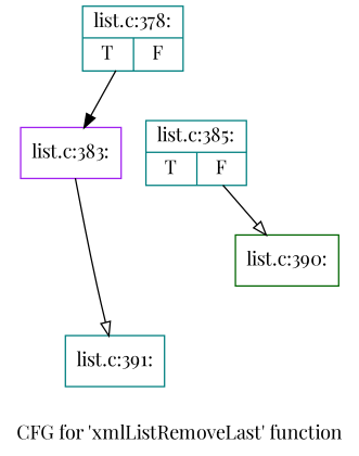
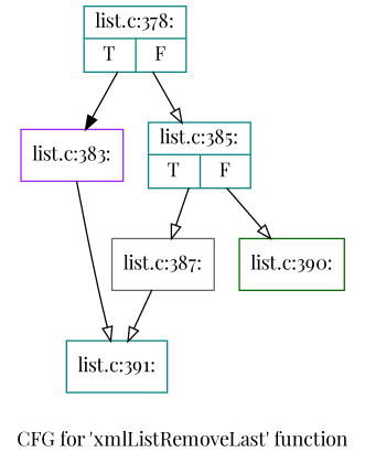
  digraph {
    fontname="Playfair Display"
    label="CFG for 'xmlListRemoveLast' function"
    node [color=teal fontname="Playfair Display" shape=record]
    edge [arrowhead=onormal fontname="Playfair Display"]
    n1 [label="{list.c:378:|{<s0>T|<s1>F}}"]
    n2 [color=purple label="{list.c:383:}"]
    n3 [label="{list.c:385:|{<s0>T|<s1>F}}"]
    n4 [label="{list.c:391:}"]
+   n5 [color=gray40 label="{list.c:387:}"]
    n6 [color=darkgreen label="{list.c:390:}"]
    n1 -> n2 [arrowhead=normal]
+   n1 -> n3
    n2 -> n4
+   n3 -> n5
    n3 -> n6
+   n5 -> n4
  }
